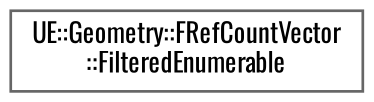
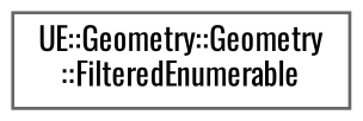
  digraph {
    rankdir=LR
    fontname=Oswald
-   n1 [color=grey40 fillcolor=white fontname=Oswald fontsize=10 height=0.2 label="UE::Geometry::FRefCountVector\l::FilteredEnumerable" shape=box style=filled width=0.4]
+   n1 [color=grey40 fillcolor=white fontname=Oswald fontsize=10 height=0.2 label="UE::Geometry::Geometry\l::FilteredEnumerable" shape=box style=filled width=0.4]
  }
